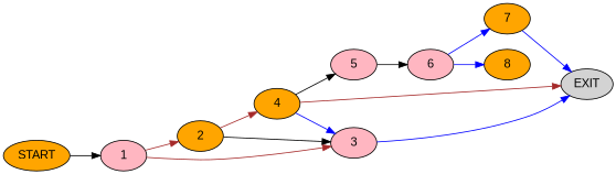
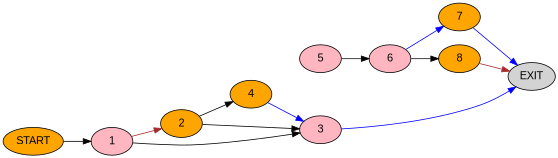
  digraph {
    fontname="Liberation Sans"
    rankdir=LR
    node [fillcolor=orange fontname="Liberation Sans" style=filled]
    edge [color=black fontname="Liberation Sans"]
    n1 [label=START]
    1 [fillcolor=lightpink]
    2
    3 [fillcolor=lightpink]
    n5 [fillcolor=lightgrey label=EXIT]
    4
    5 [fillcolor=lightpink]
    6 [fillcolor=lightpink]
    7
    8
    n1 -> 1
    1 -> 2 [color=brown]
-   1 -> 3 [color=brown]
+   1 -> 3
    2 -> 3
-   2 -> 4 [color=brown]
+   2 -> 4
    3 -> n5 [color=blue]
    4 -> 3 [color=blue]
-   4 -> 5
    5 -> 6
    6 -> 7 [color=blue]
-   6 -> 8 [color=blue]
+   6 -> 8
    7 -> n5 [color=blue]
-   4 -> n5 [color=brown]
+   8 -> n5 [color=brown]
  }
